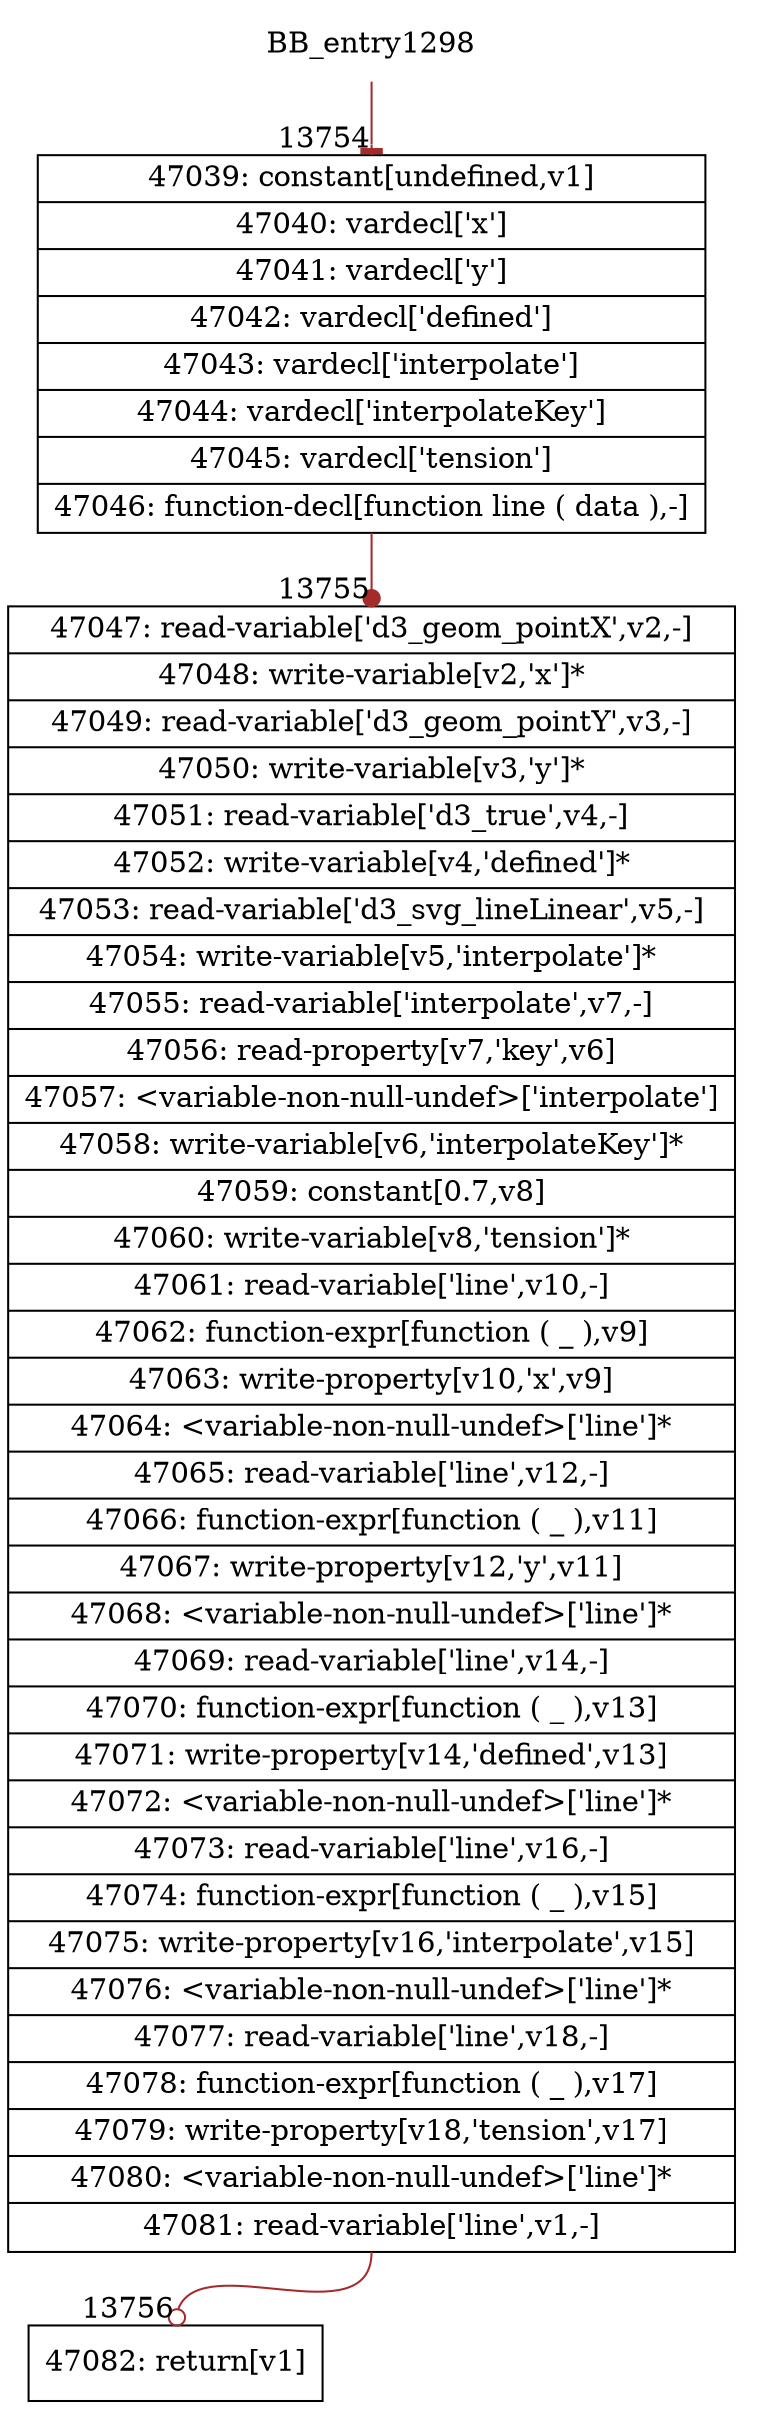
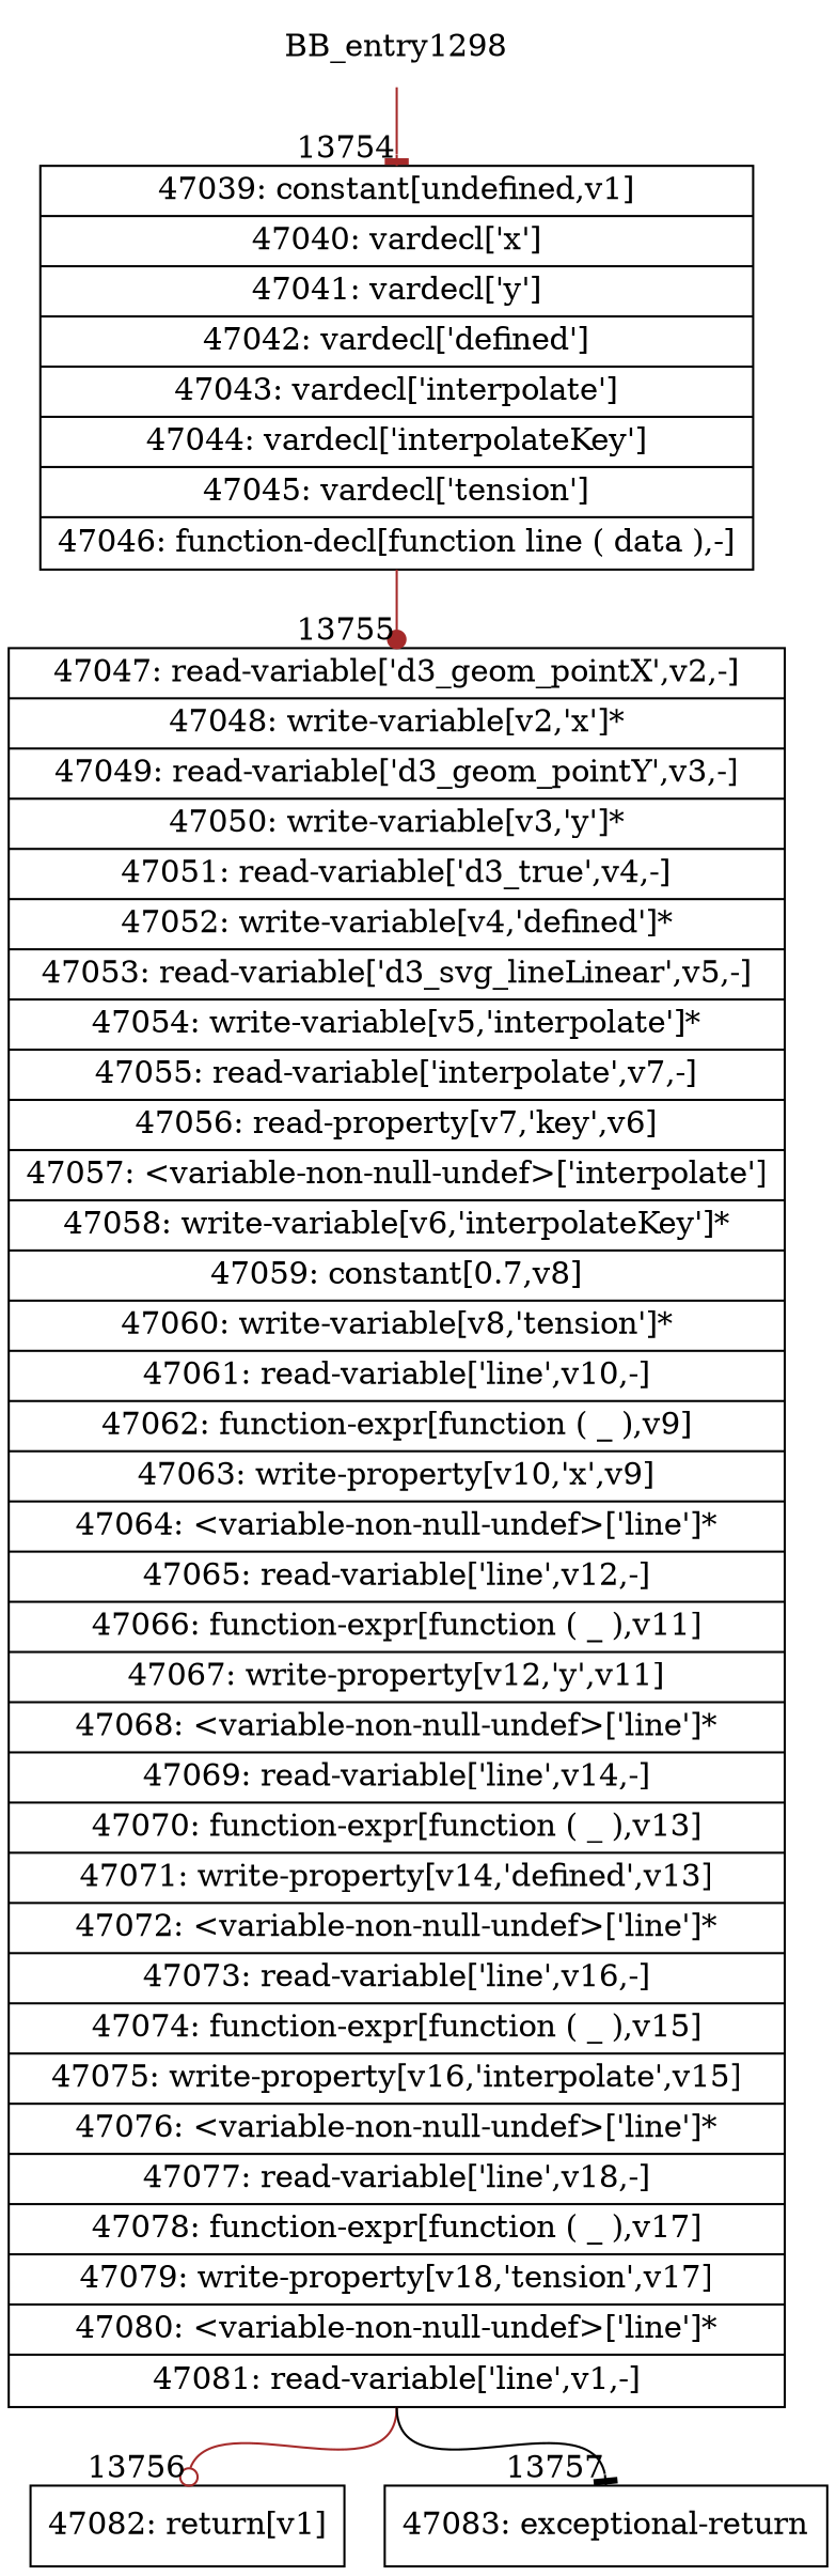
  digraph {
    rankdir=TD
    node [shape=record]
    edge [arrowhead=tee color=brown headport=n tailport=s]
    n1 [label=BB_entry1298 shape=none]
    n2 [label="{47039: constant[undefined,v1]|47040: vardecl['x']|47041: vardecl['y']|47042: vardecl['defined']|47043: vardecl['interpolate']|47044: vardecl['interpolateKey']|47045: vardecl['tension']|47046: function-decl[function line ( data ),-]}"]
    n3 [label="{47047: read-variable['d3_geom_pointX',v2,-]|47048: write-variable[v2,'x']*|47049: read-variable['d3_geom_pointY',v3,-]|47050: write-variable[v3,'y']*|47051: read-variable['d3_true',v4,-]|47052: write-variable[v4,'defined']*|47053: read-variable['d3_svg_lineLinear',v5,-]|47054: write-variable[v5,'interpolate']*|47055: read-variable['interpolate',v7,-]|47056: read-property[v7,'key',v6]|47057: \<variable-non-null-undef\>['interpolate']|47058: write-variable[v6,'interpolateKey']*|47059: constant[0.7,v8]|47060: write-variable[v8,'tension']*|47061: read-variable['line',v10,-]|47062: function-expr[function ( _ ),v9]|47063: write-property[v10,'x',v9]|47064: \<variable-non-null-undef\>['line']*|47065: read-variable['line',v12,-]|47066: function-expr[function ( _ ),v11]|47067: write-property[v12,'y',v11]|47068: \<variable-non-null-undef\>['line']*|47069: read-variable['line',v14,-]|47070: function-expr[function ( _ ),v13]|47071: write-property[v14,'defined',v13]|47072: \<variable-non-null-undef\>['line']*|47073: read-variable['line',v16,-]|47074: function-expr[function ( _ ),v15]|47075: write-property[v16,'interpolate',v15]|47076: \<variable-non-null-undef\>['line']*|47077: read-variable['line',v18,-]|47078: function-expr[function ( _ ),v17]|47079: write-property[v18,'tension',v17]|47080: \<variable-non-null-undef\>['line']*|47081: read-variable['line',v1,-]}"]
    n4 [label="{47082: return[v1]}"]
+   n5 [label="{47083: exceptional-return}"]
    n1 -> n2 [headlabel="    13754"]
    n2 -> n3 [arrowhead=dot headlabel="      13755"]
    n3 -> n4 [arrowhead=odot headlabel="      13756"]
+   n3 -> n5 [color=black headlabel="      13757"]
  }
